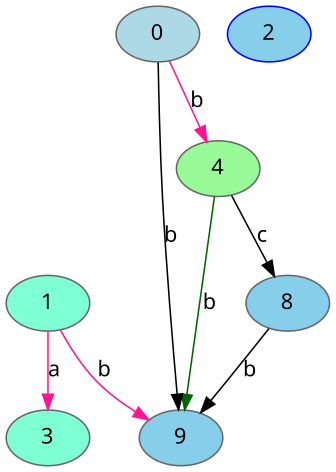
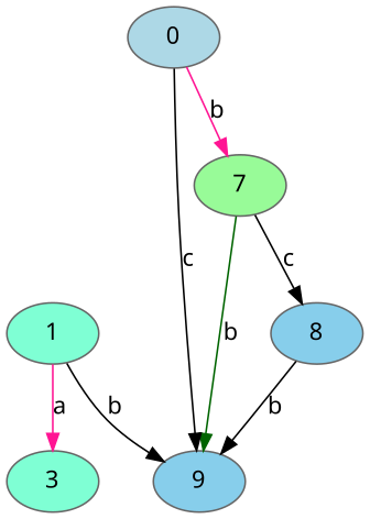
  strict digraph {
    fontname="Noto Sans"
    node [color=gray40 fillcolor=skyblue fontname="Noto Sans" style=filled]
    edge [color=black fontname="Noto Sans"]
    1 [fillcolor=aquamarine]
    3 [fillcolor=aquamarine]
    n3 [label=9]
-   2 [color=blue]
-   4 [fillcolor=palegreen]
+   4 [fillcolor=palegreen label=7]
    8
    0 [fillcolor=lightblue]
    1 -> 3 [color=deeppink label=a]
-   1 -> n3 [color=deeppink label=b]
+   1 -> n3 [label=b]
    4 -> n3 [color=darkgreen label=b]
    4 -> 8 [label=c]
    8 -> n3 [label=b]
-   0 -> n3 [label=b]
+   0 -> n3 [label=c]
    0 -> 4 [color=deeppink label=b]
  }
